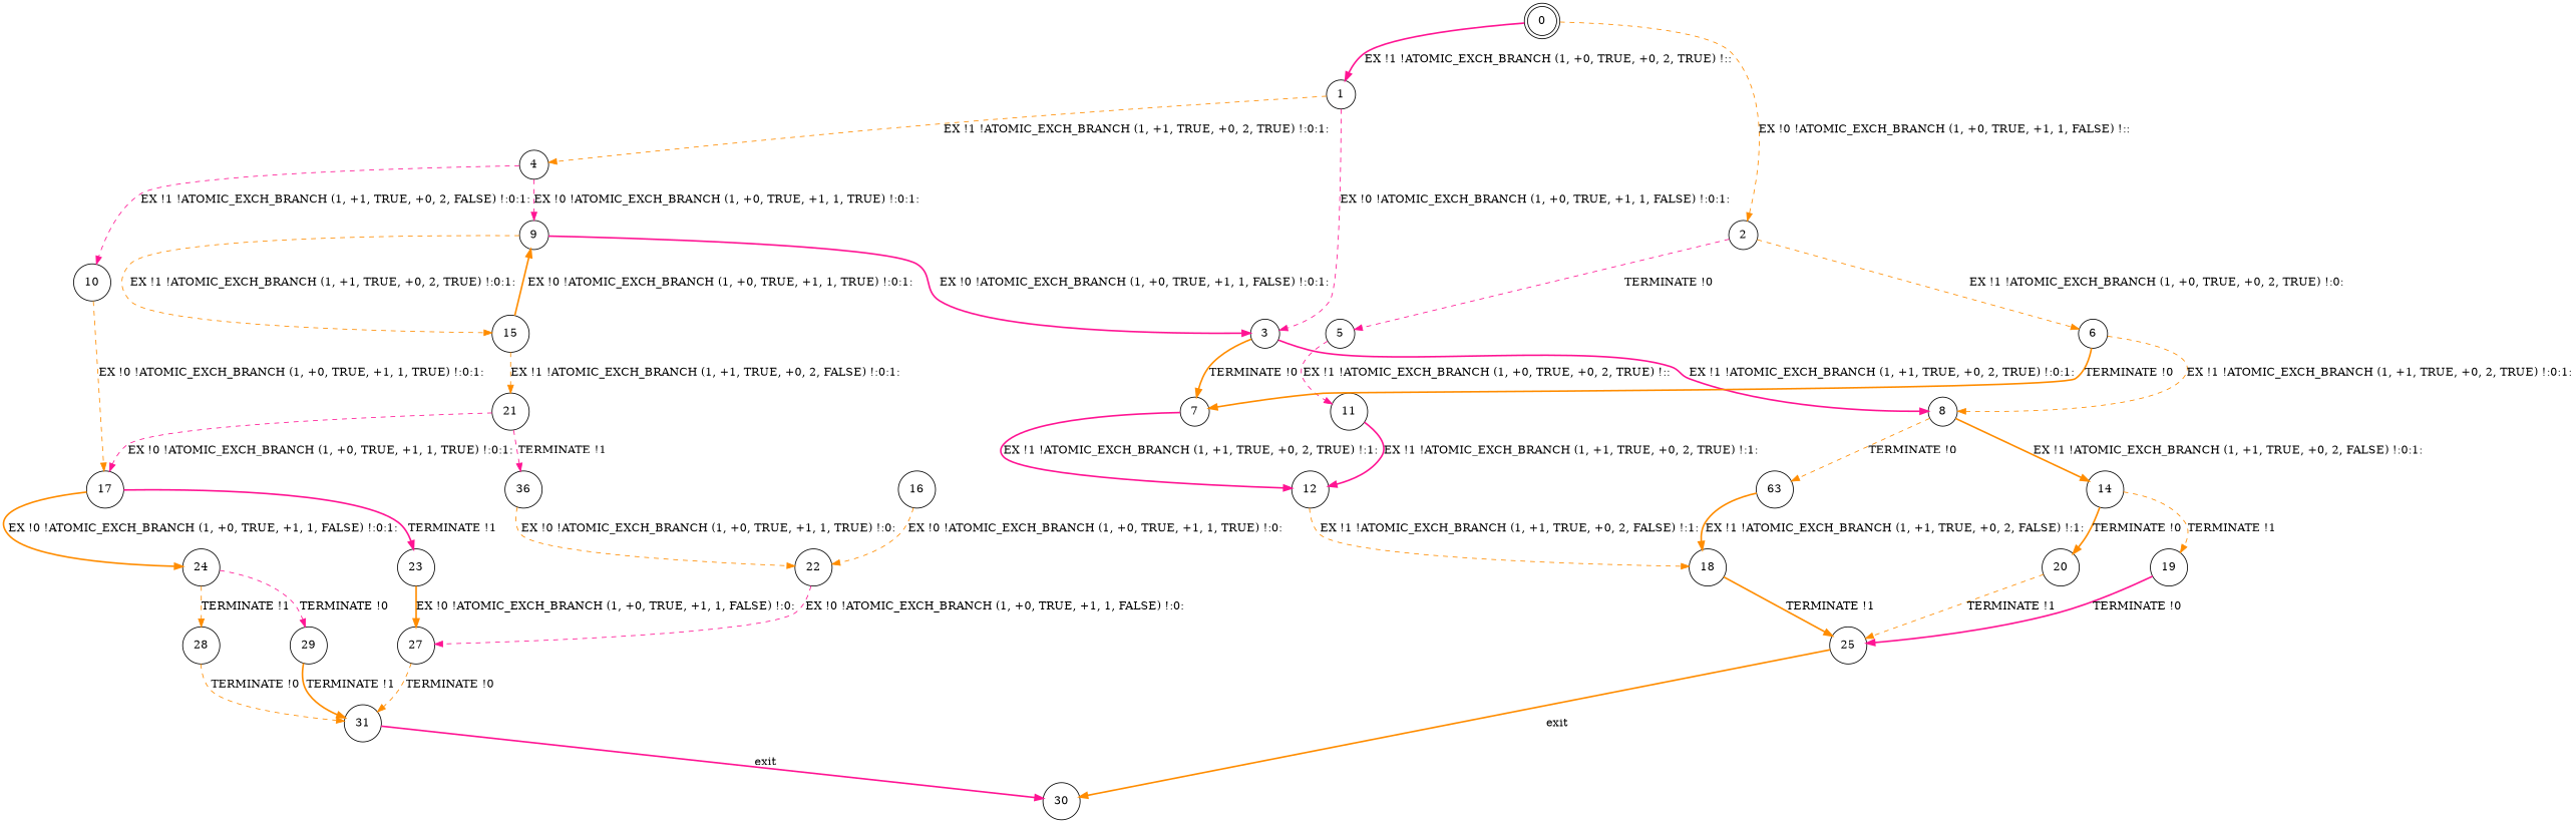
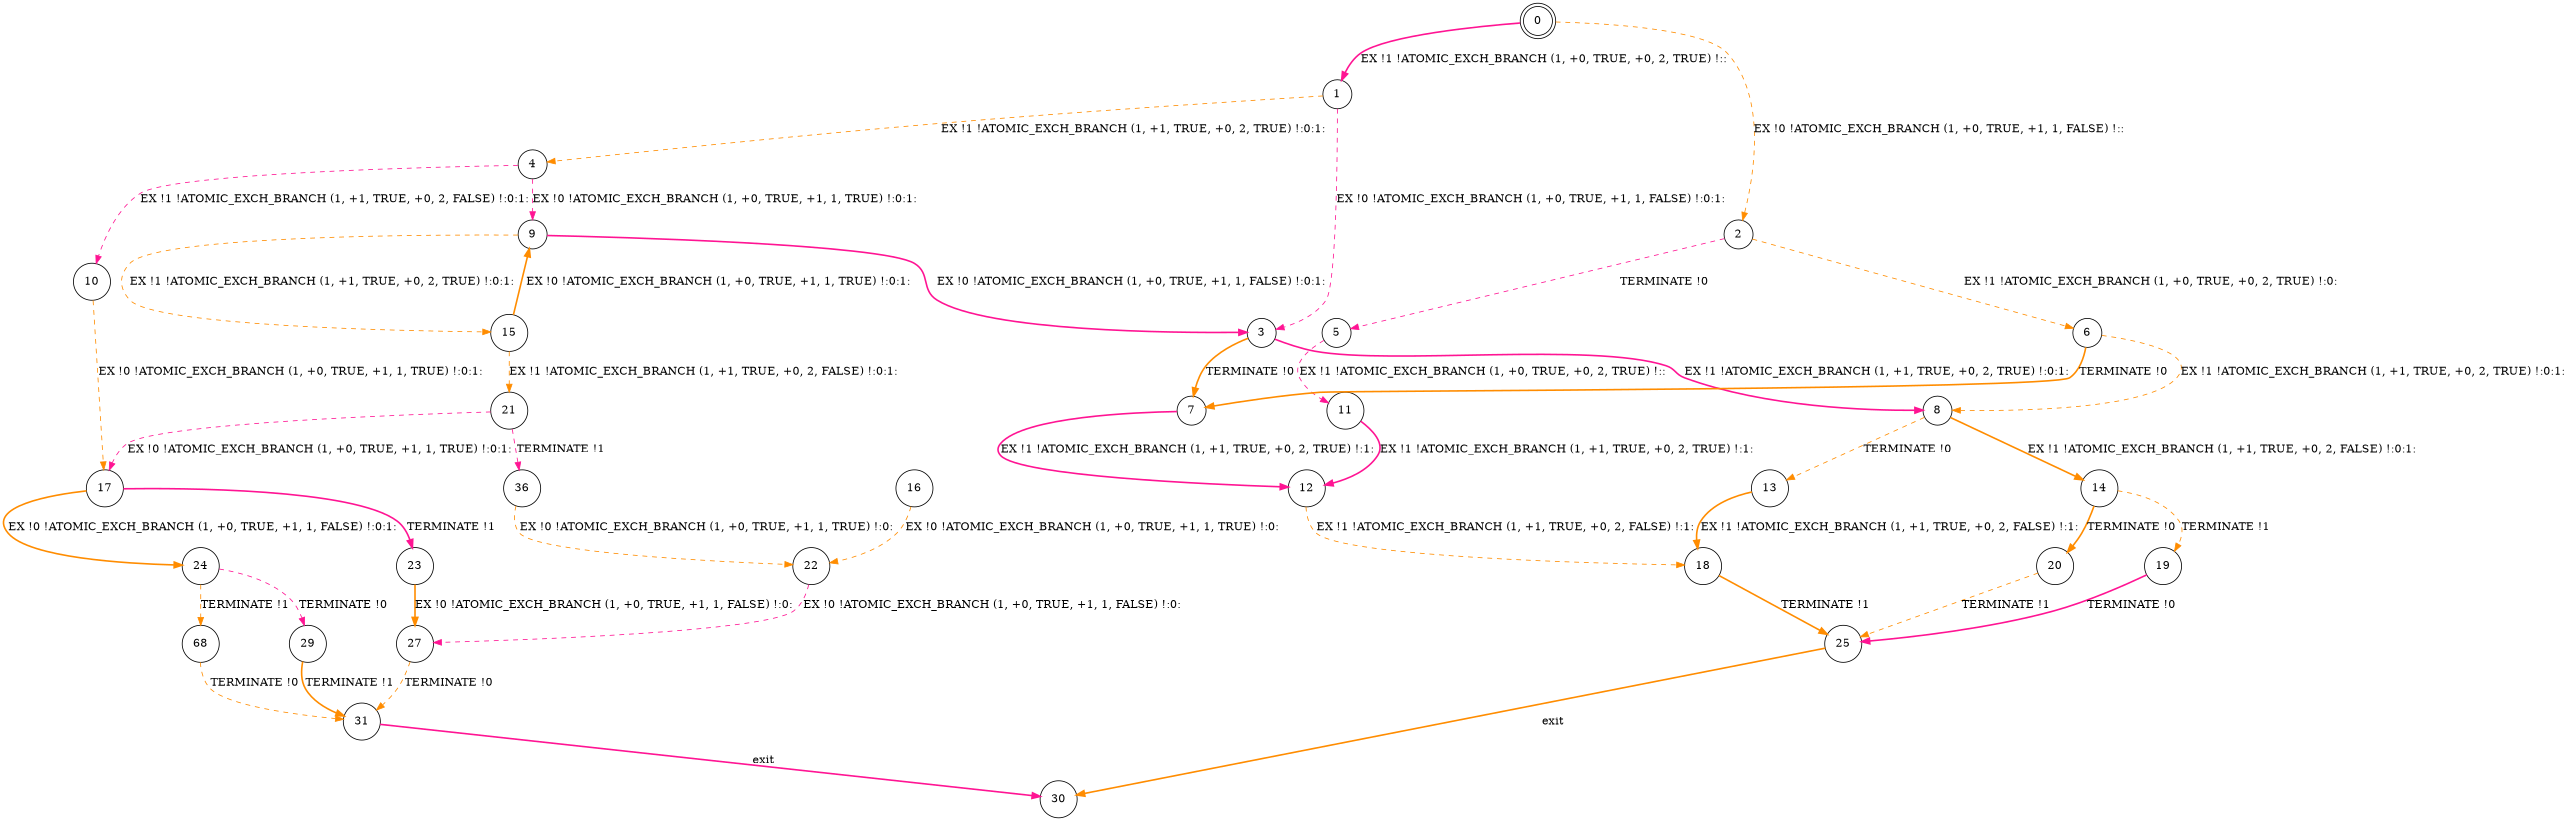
  digraph {
    node [shape=circle]
    edge [color=darkorange style=dashed]
    0 [peripheries=2]
    1
    2
    3
    4
    5
    6
    7
    8
    9
    10
    11
    12
-   13 [label=63]
+   13
    14
    15
    17
    18
    19
    20
    21
    16
    22
    23
    24
    25
    n27 [label=36]
    27
-   28
+   28 [label=68]
    29
    30
    31
    0 -> 1 [color=deeppink label="EX !1 !ATOMIC_EXCH_BRANCH (1, +0, TRUE, +0, 2, TRUE) !::" style=bold]
    0 -> 2 [label="EX !0 !ATOMIC_EXCH_BRANCH (1, +0, TRUE, +1, 1, FALSE) !::"]
    1 -> 3 [color=deeppink label="EX !0 !ATOMIC_EXCH_BRANCH (1, +0, TRUE, +1, 1, FALSE) !:0:1:"]
    1 -> 4 [label="EX !1 !ATOMIC_EXCH_BRANCH (1, +1, TRUE, +0, 2, TRUE) !:0:1:"]
    2 -> 5 [color=deeppink label="TERMINATE !0"]
    2 -> 6 [label="EX !1 !ATOMIC_EXCH_BRANCH (1, +0, TRUE, +0, 2, TRUE) !:0:"]
    3 -> 7 [label="TERMINATE !0" style=bold]
    3 -> 8 [color=deeppink label="EX !1 !ATOMIC_EXCH_BRANCH (1, +1, TRUE, +0, 2, TRUE) !:0:1:" style=bold]
    4 -> 9 [color=deeppink label="EX !0 !ATOMIC_EXCH_BRANCH (1, +0, TRUE, +1, 1, TRUE) !:0:1:"]
    4 -> 10 [color=deeppink label="EX !1 !ATOMIC_EXCH_BRANCH (1, +1, TRUE, +0, 2, FALSE) !:0:1:"]
    5 -> 11 [color=deeppink label="EX !1 !ATOMIC_EXCH_BRANCH (1, +0, TRUE, +0, 2, TRUE) !::"]
    6 -> 7 [label="TERMINATE !0" style=bold]
    6 -> 8 [label="EX !1 !ATOMIC_EXCH_BRANCH (1, +1, TRUE, +0, 2, TRUE) !:0:1:"]
    7 -> 12 [color=deeppink label="EX !1 !ATOMIC_EXCH_BRANCH (1, +1, TRUE, +0, 2, TRUE) !:1:" style=bold]
    8 -> 13 [label="TERMINATE !0"]
    8 -> 14 [label="EX !1 !ATOMIC_EXCH_BRANCH (1, +1, TRUE, +0, 2, FALSE) !:0:1:" style=bold]
    9 -> 3 [color=deeppink label="EX !0 !ATOMIC_EXCH_BRANCH (1, +0, TRUE, +1, 1, FALSE) !:0:1:" style=bold]
    9 -> 15 [label="EX !1 !ATOMIC_EXCH_BRANCH (1, +1, TRUE, +0, 2, TRUE) !:0:1:"]
    10 -> 17 [label="EX !0 !ATOMIC_EXCH_BRANCH (1, +0, TRUE, +1, 1, TRUE) !:0:1:"]
    11 -> 12 [color=deeppink label="EX !1 !ATOMIC_EXCH_BRANCH (1, +1, TRUE, +0, 2, TRUE) !:1:" style=bold]
    12 -> 18 [label="EX !1 !ATOMIC_EXCH_BRANCH (1, +1, TRUE, +0, 2, FALSE) !:1:"]
    13 -> 18 [label="EX !1 !ATOMIC_EXCH_BRANCH (1, +1, TRUE, +0, 2, FALSE) !:1:" style=bold]
    14 -> 19 [label="TERMINATE !1"]
    14 -> 20 [label="TERMINATE !0" style=bold]
    15 -> 9 [label="EX !0 !ATOMIC_EXCH_BRANCH (1, +0, TRUE, +1, 1, TRUE) !:0:1:" style=bold]
    15 -> 21 [label="EX !1 !ATOMIC_EXCH_BRANCH (1, +1, TRUE, +0, 2, FALSE) !:0:1:"]
    17 -> 23 [color=deeppink label="TERMINATE !1" style=bold]
    17 -> 24 [label="EX !0 !ATOMIC_EXCH_BRANCH (1, +0, TRUE, +1, 1, FALSE) !:0:1:" style=bold]
    18 -> 25 [label="TERMINATE !1" style=bold]
    19 -> 25 [color=deeppink label="TERMINATE !0" style=bold]
    20 -> 25 [label="TERMINATE !1"]
    21 -> 17 [color=deeppink label="EX !0 !ATOMIC_EXCH_BRANCH (1, +0, TRUE, +1, 1, TRUE) !:0:1:"]
    21 -> n27 [color=deeppink label="TERMINATE !1"]
    16 -> 22 [label="EX !0 !ATOMIC_EXCH_BRANCH (1, +0, TRUE, +1, 1, TRUE) !:0:"]
    22 -> 27 [color=deeppink label="EX !0 !ATOMIC_EXCH_BRANCH (1, +0, TRUE, +1, 1, FALSE) !:0:"]
    23 -> 27 [label="EX !0 !ATOMIC_EXCH_BRANCH (1, +0, TRUE, +1, 1, FALSE) !:0:" style=bold]
    24 -> 28 [label="TERMINATE !1"]
    24 -> 29 [color=deeppink label="TERMINATE !0"]
    25 -> 30 [label=exit style=bold]
    n27 -> 22 [label="EX !0 !ATOMIC_EXCH_BRANCH (1, +0, TRUE, +1, 1, TRUE) !:0:"]
    27 -> 31 [label="TERMINATE !0"]
    28 -> 31 [label="TERMINATE !0"]
    29 -> 31 [label="TERMINATE !1" style=bold]
    31 -> 30 [color=deeppink label=exit style=bold]
  }
